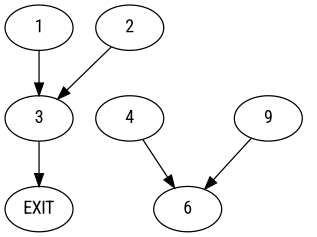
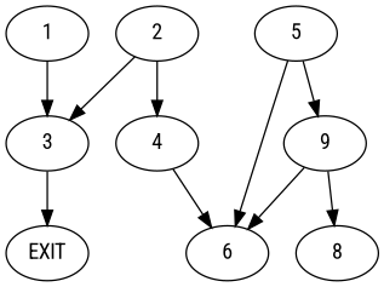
  digraph {
    fontname="Roboto Condensed"
    node [fontname="Roboto Condensed"]
    edge [fontname="Roboto Condensed"]
    1
    3
    n3 [label=EXIT]
    2
    4
    6
+   5
    n8 [label=9]
+   8
    1 -> 3
    3 -> n3
    2 -> 3
+   2 -> 4
    4 -> 6
+   5 -> 6
+   5 -> n8
    n8 -> 6
+   n8 -> 8
  }
